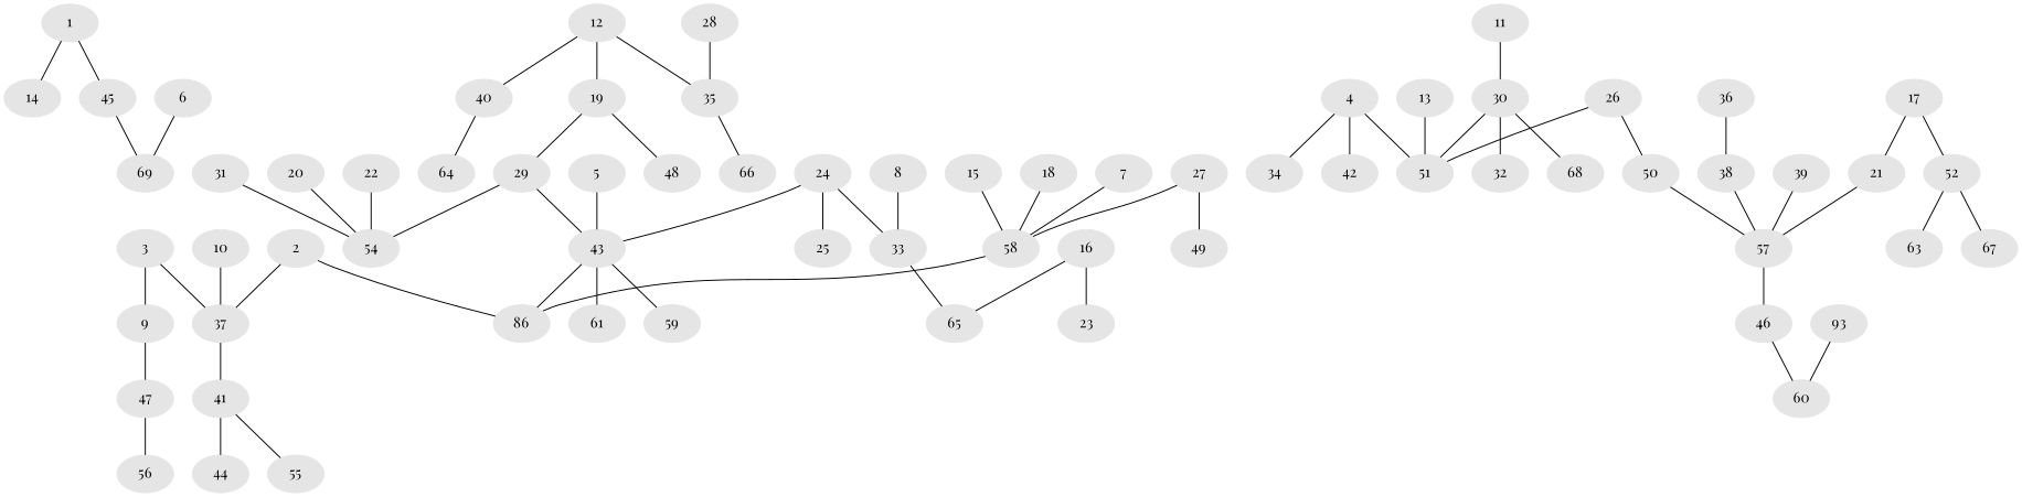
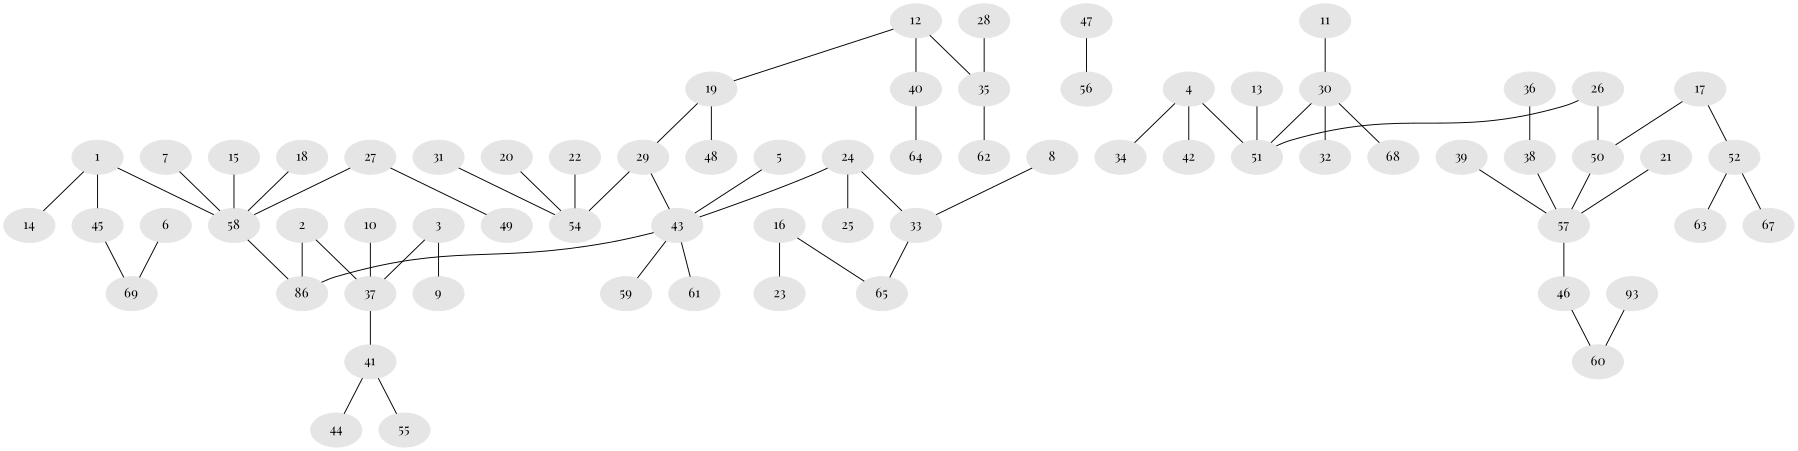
  graph {
    fontname="Playfair Display"
    node [color=gray90 fontname="Playfair Display" style=filled]
    edge [fontname="Playfair Display" weight=1.0]
    1
    14
    45
    58
    69
    n6 [label=86]
    2
    37
    41
    3
    9
    47
    4
    34
    42
    51
    5
    43
    59
    61
    6
    7
    8
    33
    65
    56
    10
    11
    30
    32
    68
    12
    19
    35
    40
    29
    48
-   62 [label=66]
+   62
    64
    13
    15
    16
    23
    17
    50
    52
    57
    63
    67
    18
    54
    20
    21
    46
    60
    22
    24
    25
    26
    27
    49
    28
    31
    36
    38
    44
    55
    39
    n69 [label=93]
    1 -- 14
    1 -- 45
+   1 -- 58
    45 -- 69
    58 -- n6
    2 -- n6
    2 -- 37
    37 -- 41
    41 -- 44
    41 -- 55
    3 -- 37
    3 -- 9
-   9 -- 47
    47 -- 56
    4 -- 34
    4 -- 42
    4 -- 51
    5 -- 43
    43 -- n6
    43 -- 59
    43 -- 61
    6 -- 69
    7 -- 58
    8 -- 33
    33 -- 65
    10 -- 37
    11 -- 30
    30 -- 51
    30 -- 32
    30 -- 68
    12 -- 19
    12 -- 35
    12 -- 40
    19 -- 29
    19 -- 48
    35 -- 62
    40 -- 64
    29 -- 43
    29 -- 54
    13 -- 51
    15 -- 58
    16 -- 65
    16 -- 23
-   17 -- 21
+   17 -- 50
    17 -- 52
    50 -- 57
    52 -- 63
    52 -- 67
    57 -- 46
    18 -- 58
    20 -- 54
    21 -- 57
    46 -- 60
    22 -- 54
    24 -- 43
    24 -- 33
    24 -- 25
    26 -- 51
    26 -- 50
    27 -- 58
    27 -- 49
    28 -- 35
    31 -- 54
    36 -- 38
    38 -- 57
    39 -- 57
    n69 -- 60
  }
